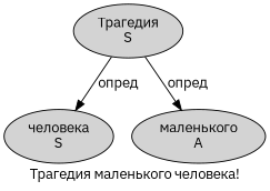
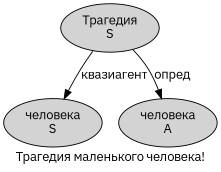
  digraph {
    fontname="IBM Plex Sans"
    label="Трагедия маленького человека!"
    node [fillcolor=lightgray fontname="IBM Plex Sans" penwidth=1 shape=ellipse style=filled]
    edge [fontname="IBM Plex Sans"]
    n1 [label="Трагедия\nS"]
    n2 [label="человека\nS"]
-   n3 [label="маленького\nA"]
-   n1 -> n2 [label="опред"]
+   n3 [label="человека\nA"]
+   n1 -> n2 [label="квазиагент"]
    n1 -> n3 [label="опред"]
  }
